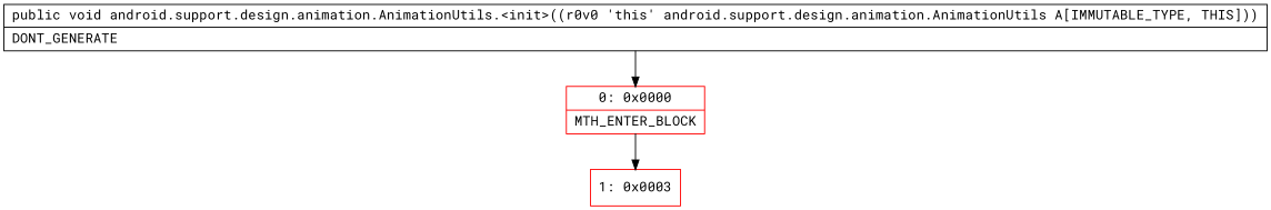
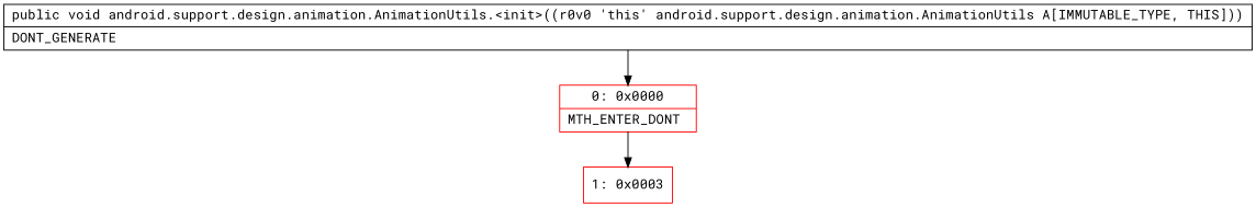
  digraph {
    fontname="Roboto Mono"
    node [color=red shape=record fontname="Roboto Mono"]
    edge [fontname="Roboto Mono"]
-   n1 [label="{0\:\ 0x0000|MTH_ENTER_BLOCK\l}"]
+   n1 [label="{0\:\ 0x0000|MTH_ENTER_DONT\l}"]
    n2 [label="{1\:\ 0x0003}"]
    n3 [label="{public void android.support.design.animation.AnimationUtils.\<init\>((r0v0 'this' android.support.design.animation.AnimationUtils A[IMMUTABLE_TYPE, THIS]))  | DONT_GENERATE\l}" color=""]
    subgraph cluster_1 {
      label="R(0)"
    }
    n1 -> n2
    n3 -> n1
  }
